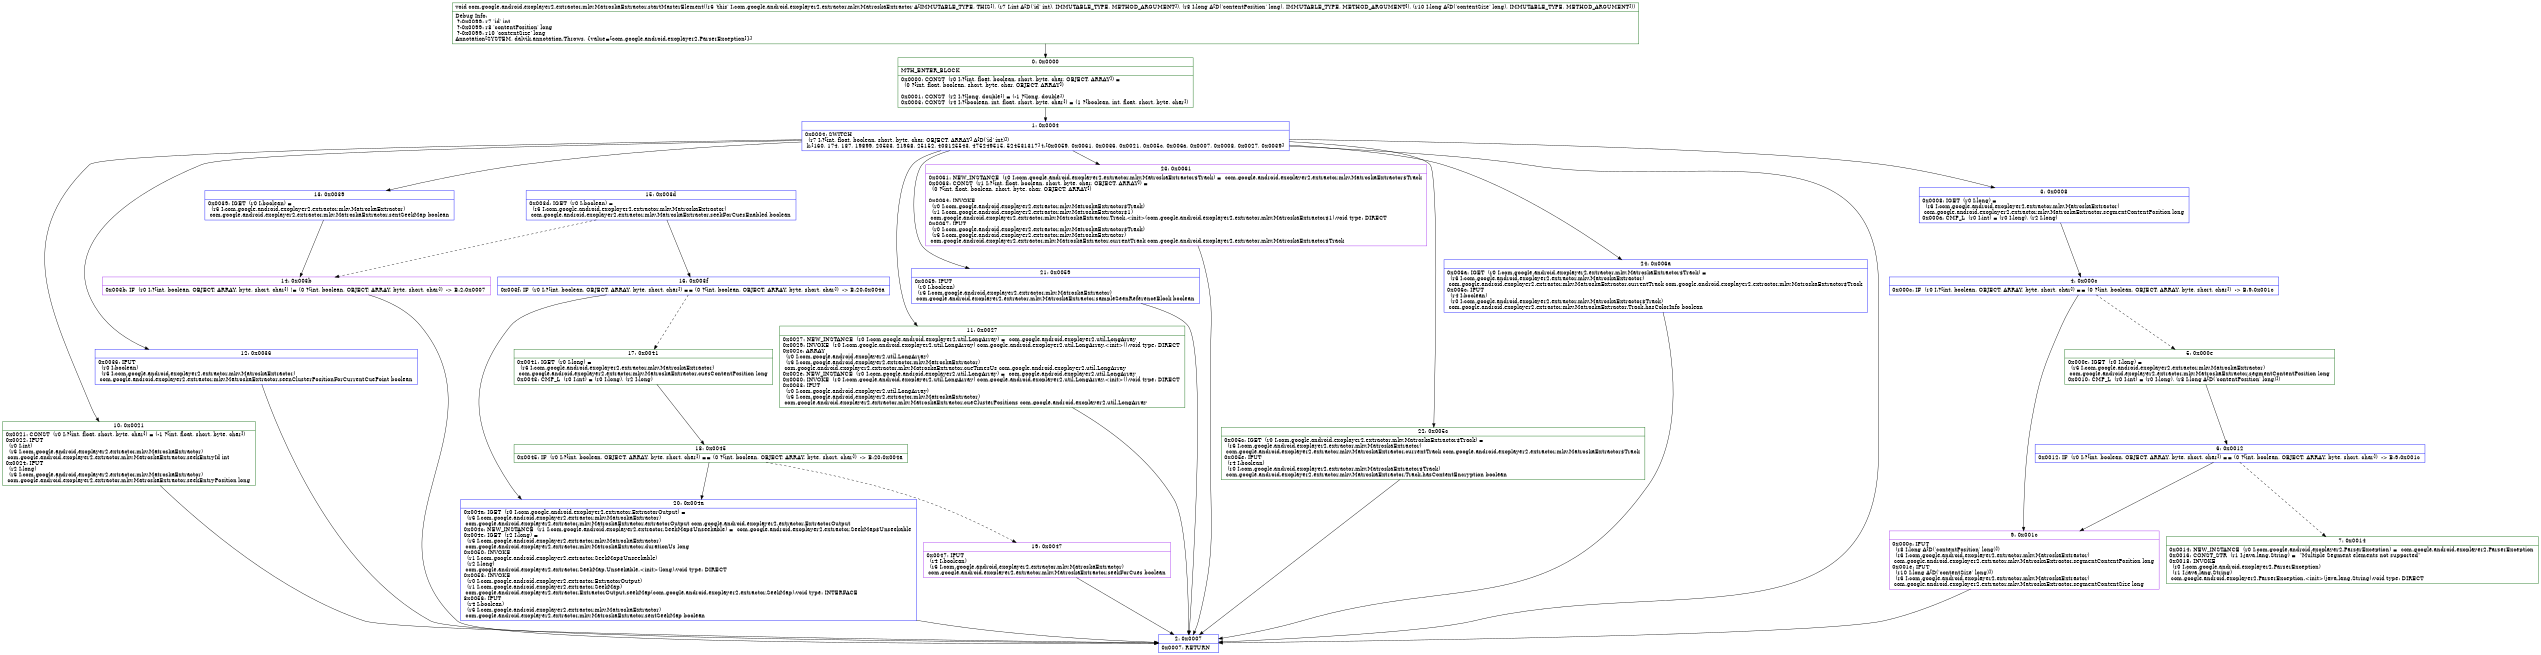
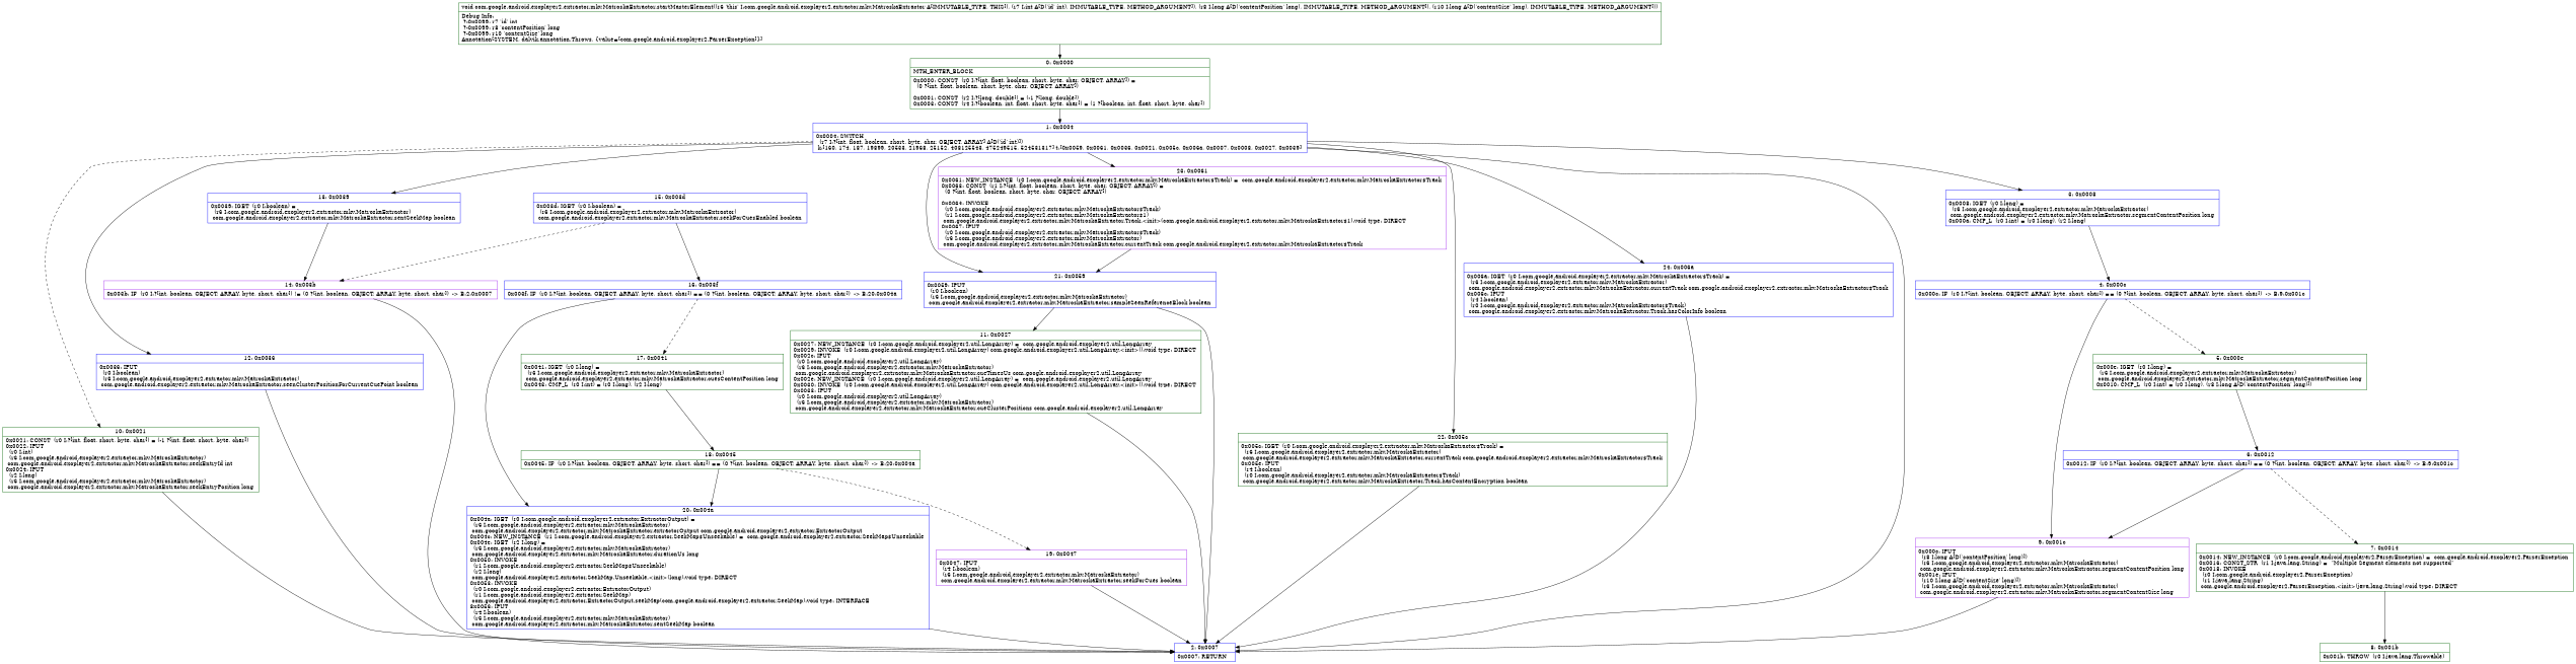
  digraph {
    node [color=blue shape=record]
    n1 [color=darkgreen label="{0\:\ 0x0000|MTH_ENTER_BLOCK\l|0x0000: CONST  (r0 I:?[int, float, boolean, short, byte, char, OBJECT, ARRAY]) = \l  (0 ?[int, float, boolean, short, byte, char, OBJECT, ARRAY])\l \l0x0001: CONST  (r2 I:?[long, double]) = (\-1 ?[long, double]) \l0x0003: CONST  (r4 I:?[boolean, int, float, short, byte, char]) = (1 ?[boolean, int, float, short, byte, char]) \l}"]
    n2 [label="{1\:\ 0x0004|0x0004: SWITCH  \l  (r7 I:?[int, float, boolean, short, byte, char, OBJECT, ARRAY] A[D('id' int)])\l k:[160, 174, 187, 19899, 20533, 21968, 25152, 408125543, 475249515, 524531317] t:[0x0059, 0x0061, 0x0036, 0x0021, 0x005c, 0x006a, 0x0007, 0x0008, 0x0027, 0x0039] \l}"]
    n3 [label="{2\:\ 0x0007|0x0007: RETURN   \l}"]
    n4 [label="{3\:\ 0x0008|0x0008: IGET  (r0 I:long) = \l  (r6 I:com.google.android.exoplayer2.extractor.mkv.MatroskaExtractor)\l com.google.android.exoplayer2.extractor.mkv.MatroskaExtractor.segmentContentPosition long \l0x000a: CMP_L  (r0 I:int) = (r0 I:long), (r2 I:long) \l}"]
    n5 [color=darkgreen label="{10\:\ 0x0021|0x0021: CONST  (r0 I:?[int, float, short, byte, char]) = (\-1 ?[int, float, short, byte, char]) \l0x0022: IPUT  \l  (r0 I:int)\l  (r6 I:com.google.android.exoplayer2.extractor.mkv.MatroskaExtractor)\l com.google.android.exoplayer2.extractor.mkv.MatroskaExtractor.seekEntryId int \l0x0024: IPUT  \l  (r2 I:long)\l  (r6 I:com.google.android.exoplayer2.extractor.mkv.MatroskaExtractor)\l com.google.android.exoplayer2.extractor.mkv.MatroskaExtractor.seekEntryPosition long \l}"]
-   n6 [color=darkgreen label="{11\:\ 0x0027|0x0027: NEW_INSTANCE  (r0 I:com.google.android.exoplayer2.util.LongArray) =  com.google.android.exoplayer2.util.LongArray \l0x0029: INVOKE  (r0 I:com.google.android.exoplayer2.util.LongArray) com.google.android.exoplayer2.util.LongArray.\<init\>():void type: DIRECT \l0x002c: ARRAY  \l  (r0 I:com.google.android.exoplayer2.util.LongArray)\l  (r6 I:com.google.android.exoplayer2.extractor.mkv.MatroskaExtractor)\l com.google.android.exoplayer2.extractor.mkv.MatroskaExtractor.cueTimesUs com.google.android.exoplayer2.util.LongArray \l0x002e: NEW_INSTANCE  (r0 I:com.google.android.exoplayer2.util.LongArray) =  com.google.android.exoplayer2.util.LongArray \l0x0030: INVOKE  (r0 I:com.google.android.exoplayer2.util.LongArray) com.google.android.exoplayer2.util.LongArray.\<init\>():void type: DIRECT \l0x0033: IPUT  \l  (r0 I:com.google.android.exoplayer2.util.LongArray)\l  (r6 I:com.google.android.exoplayer2.extractor.mkv.MatroskaExtractor)\l com.google.android.exoplayer2.extractor.mkv.MatroskaExtractor.cueClusterPositions com.google.android.exoplayer2.util.LongArray \l}"]
+   n6 [color=darkgreen label="{11\:\ 0x0027|0x0027: NEW_INSTANCE  (r0 I:com.google.android.exoplayer2.util.LongArray) =  com.google.android.exoplayer2.util.LongArray \l0x0029: INVOKE  (r0 I:com.google.android.exoplayer2.util.LongArray) com.google.android.exoplayer2.util.LongArray.\<init\>():void type: DIRECT \l0x002c: IPUT  \l  (r0 I:com.google.android.exoplayer2.util.LongArray)\l  (r6 I:com.google.android.exoplayer2.extractor.mkv.MatroskaExtractor)\l com.google.android.exoplayer2.extractor.mkv.MatroskaExtractor.cueTimesUs com.google.android.exoplayer2.util.LongArray \l0x002e: NEW_INSTANCE  (r0 I:com.google.android.exoplayer2.util.LongArray) =  com.google.android.exoplayer2.util.LongArray \l0x0030: INVOKE  (r0 I:com.google.android.exoplayer2.util.LongArray) com.google.android.exoplayer2.util.LongArray.\<init\>():void type: DIRECT \l0x0033: IPUT  \l  (r0 I:com.google.android.exoplayer2.util.LongArray)\l  (r6 I:com.google.android.exoplayer2.extractor.mkv.MatroskaExtractor)\l com.google.android.exoplayer2.extractor.mkv.MatroskaExtractor.cueClusterPositions com.google.android.exoplayer2.util.LongArray \l}"]
    n7 [label="{12\:\ 0x0036|0x0036: IPUT  \l  (r0 I:boolean)\l  (r6 I:com.google.android.exoplayer2.extractor.mkv.MatroskaExtractor)\l com.google.android.exoplayer2.extractor.mkv.MatroskaExtractor.seenClusterPositionForCurrentCuePoint boolean \l}"]
    n8 [label="{13\:\ 0x0039|0x0039: IGET  (r0 I:boolean) = \l  (r6 I:com.google.android.exoplayer2.extractor.mkv.MatroskaExtractor)\l com.google.android.exoplayer2.extractor.mkv.MatroskaExtractor.sentSeekMap boolean \l}"]
    n9 [label="{21\:\ 0x0059|0x0059: IPUT  \l  (r0 I:boolean)\l  (r6 I:com.google.android.exoplayer2.extractor.mkv.MatroskaExtractor)\l com.google.android.exoplayer2.extractor.mkv.MatroskaExtractor.sampleSeenReferenceBlock boolean \l}"]
    n10 [color=darkgreen label="{22\:\ 0x005c|0x005c: IGET  (r0 I:com.google.android.exoplayer2.extractor.mkv.MatroskaExtractor$Track) = \l  (r6 I:com.google.android.exoplayer2.extractor.mkv.MatroskaExtractor)\l com.google.android.exoplayer2.extractor.mkv.MatroskaExtractor.currentTrack com.google.android.exoplayer2.extractor.mkv.MatroskaExtractor$Track \l0x005e: IPUT  \l  (r4 I:boolean)\l  (r0 I:com.google.android.exoplayer2.extractor.mkv.MatroskaExtractor$Track)\l com.google.android.exoplayer2.extractor.mkv.MatroskaExtractor.Track.hasContentEncryption boolean \l}"]
    n11 [color=purple label="{23\:\ 0x0061|0x0061: NEW_INSTANCE  (r0 I:com.google.android.exoplayer2.extractor.mkv.MatroskaExtractor$Track) =  com.google.android.exoplayer2.extractor.mkv.MatroskaExtractor$Track \l0x0063: CONST  (r1 I:?[int, float, boolean, short, byte, char, OBJECT, ARRAY]) = \l  (0 ?[int, float, boolean, short, byte, char, OBJECT, ARRAY])\l \l0x0064: INVOKE  \l  (r0 I:com.google.android.exoplayer2.extractor.mkv.MatroskaExtractor$Track)\l  (r1 I:com.google.android.exoplayer2.extractor.mkv.MatroskaExtractor$1)\l com.google.android.exoplayer2.extractor.mkv.MatroskaExtractor.Track.\<init\>(com.google.android.exoplayer2.extractor.mkv.MatroskaExtractor$1):void type: DIRECT \l0x0067: IPUT  \l  (r0 I:com.google.android.exoplayer2.extractor.mkv.MatroskaExtractor$Track)\l  (r6 I:com.google.android.exoplayer2.extractor.mkv.MatroskaExtractor)\l com.google.android.exoplayer2.extractor.mkv.MatroskaExtractor.currentTrack com.google.android.exoplayer2.extractor.mkv.MatroskaExtractor$Track \l}"]
    n12 [label="{24\:\ 0x006a|0x006a: IGET  (r0 I:com.google.android.exoplayer2.extractor.mkv.MatroskaExtractor$Track) = \l  (r6 I:com.google.android.exoplayer2.extractor.mkv.MatroskaExtractor)\l com.google.android.exoplayer2.extractor.mkv.MatroskaExtractor.currentTrack com.google.android.exoplayer2.extractor.mkv.MatroskaExtractor$Track \l0x006c: IPUT  \l  (r4 I:boolean)\l  (r0 I:com.google.android.exoplayer2.extractor.mkv.MatroskaExtractor$Track)\l com.google.android.exoplayer2.extractor.mkv.MatroskaExtractor.Track.hasColorInfo boolean \l}"]
    n13 [label="{4\:\ 0x000c|0x000c: IF  (r0 I:?[int, boolean, OBJECT, ARRAY, byte, short, char]) == (0 ?[int, boolean, OBJECT, ARRAY, byte, short, char])  \-\> B:9:0x001c \l}"]
    n14 [color=purple label="{14\:\ 0x003b|0x003b: IF  (r0 I:?[int, boolean, OBJECT, ARRAY, byte, short, char]) != (0 ?[int, boolean, OBJECT, ARRAY, byte, short, char])  \-\> B:2:0x0007 \l}"]
    n15 [color=darkgreen label="{5\:\ 0x000e|0x000e: IGET  (r0 I:long) = \l  (r6 I:com.google.android.exoplayer2.extractor.mkv.MatroskaExtractor)\l com.google.android.exoplayer2.extractor.mkv.MatroskaExtractor.segmentContentPosition long \l0x0010: CMP_L  (r0 I:int) = (r0 I:long), (r8 I:long A[D('contentPosition' long)]) \l}"]
    n16 [color=purple label="{9\:\ 0x001c|0x000c: IPUT  \l  (r8 I:long A[D('contentPosition' long)])\l  (r6 I:com.google.android.exoplayer2.extractor.mkv.MatroskaExtractor)\l com.google.android.exoplayer2.extractor.mkv.MatroskaExtractor.segmentContentPosition long \l0x001e: IPUT  \l  (r10 I:long A[D('contentSize' long)])\l  (r6 I:com.google.android.exoplayer2.extractor.mkv.MatroskaExtractor)\l com.google.android.exoplayer2.extractor.mkv.MatroskaExtractor.segmentContentSize long \l}"]
    n17 [label="{6\:\ 0x0012|0x0012: IF  (r0 I:?[int, boolean, OBJECT, ARRAY, byte, short, char]) == (0 ?[int, boolean, OBJECT, ARRAY, byte, short, char])  \-\> B:9:0x001c \l}"]
    n18 [color=darkgreen label="{7\:\ 0x0014|0x0014: NEW_INSTANCE  (r0 I:com.google.android.exoplayer2.ParserException) =  com.google.android.exoplayer2.ParserException \l0x0016: CONST_STR  (r1 I:java.lang.String) =  \"Multiple Segment elements not supported\" \l0x0018: INVOKE  \l  (r0 I:com.google.android.exoplayer2.ParserException)\l  (r1 I:java.lang.String)\l com.google.android.exoplayer2.ParserException.\<init\>(java.lang.String):void type: DIRECT \l}"]
+   n19 [color=darkgreen label="{8\:\ 0x001b|0x001b: THROW  (r0 I:java.lang.Throwable) \l}"]
    n20 [label="{15\:\ 0x003d|0x003d: IGET  (r0 I:boolean) = \l  (r6 I:com.google.android.exoplayer2.extractor.mkv.MatroskaExtractor)\l com.google.android.exoplayer2.extractor.mkv.MatroskaExtractor.seekForCuesEnabled boolean \l}"]
    n21 [label="{16\:\ 0x003f|0x003f: IF  (r0 I:?[int, boolean, OBJECT, ARRAY, byte, short, char]) == (0 ?[int, boolean, OBJECT, ARRAY, byte, short, char])  \-\> B:20:0x004a \l}"]
    n22 [color=darkgreen label="{17\:\ 0x0041|0x0041: IGET  (r0 I:long) = \l  (r6 I:com.google.android.exoplayer2.extractor.mkv.MatroskaExtractor)\l com.google.android.exoplayer2.extractor.mkv.MatroskaExtractor.cuesContentPosition long \l0x0043: CMP_L  (r0 I:int) = (r0 I:long), (r2 I:long) \l}"]
    n23 [label="{20\:\ 0x004a|0x004a: IGET  (r0 I:com.google.android.exoplayer2.extractor.ExtractorOutput) = \l  (r6 I:com.google.android.exoplayer2.extractor.mkv.MatroskaExtractor)\l com.google.android.exoplayer2.extractor.mkv.MatroskaExtractor.extractorOutput com.google.android.exoplayer2.extractor.ExtractorOutput \l0x004c: NEW_INSTANCE  (r1 I:com.google.android.exoplayer2.extractor.SeekMap$Unseekable) =  com.google.android.exoplayer2.extractor.SeekMap$Unseekable \l0x004e: IGET  (r2 I:long) = \l  (r6 I:com.google.android.exoplayer2.extractor.mkv.MatroskaExtractor)\l com.google.android.exoplayer2.extractor.mkv.MatroskaExtractor.durationUs long \l0x0050: INVOKE  \l  (r1 I:com.google.android.exoplayer2.extractor.SeekMap$Unseekable)\l  (r2 I:long)\l com.google.android.exoplayer2.extractor.SeekMap.Unseekable.\<init\>(long):void type: DIRECT \l0x0053: INVOKE  \l  (r0 I:com.google.android.exoplayer2.extractor.ExtractorOutput)\l  (r1 I:com.google.android.exoplayer2.extractor.SeekMap)\l com.google.android.exoplayer2.extractor.ExtractorOutput.seekMap(com.google.android.exoplayer2.extractor.SeekMap):void type: INTERFACE \l8x0056: IPUT  \l  (r4 I:boolean)\l  (r6 I:com.google.android.exoplayer2.extractor.mkv.MatroskaExtractor)\l com.google.android.exoplayer2.extractor.mkv.MatroskaExtractor.sentSeekMap boolean \l}"]
    n24 [color=darkgreen label="{18\:\ 0x0045|0x0045: IF  (r0 I:?[int, boolean, OBJECT, ARRAY, byte, short, char]) == (0 ?[int, boolean, OBJECT, ARRAY, byte, short, char])  \-\> B:20:0x004a \l}"]
    n25 [color=purple label="{19\:\ 0x0047|0x0047: IPUT  \l  (r4 I:boolean)\l  (r6 I:com.google.android.exoplayer2.extractor.mkv.MatroskaExtractor)\l com.google.android.exoplayer2.extractor.mkv.MatroskaExtractor.seekForCues boolean \l}"]
    n26 [color=darkgreen label="{void com.google.android.exoplayer2.extractor.mkv.MatroskaExtractor.startMasterElement((r6 'this' I:com.google.android.exoplayer2.extractor.mkv.MatroskaExtractor A[IMMUTABLE_TYPE, THIS]), (r7 I:int A[D('id' int), IMMUTABLE_TYPE, METHOD_ARGUMENT]), (r8 I:long A[D('contentPosition' long), IMMUTABLE_TYPE, METHOD_ARGUMENT]), (r10 I:long A[D('contentSize' long), IMMUTABLE_TYPE, METHOD_ARGUMENT]))  | Debug Info:\l  ?\-0x0099: r7 'id' int\l  ?\-0x0099: r8 'contentPosition' long\l  ?\-0x0099: r10 'contentSize' long\lAnnotation[SYSTEM, dalvik.annotation.Throws, \{value=[com.google.android.exoplayer2.ParserException]\}]\l}"]
    n1 -> n2
    n2 -> n3
    n2 -> n4
-   n2 -> n5
-   n2 -> n6
+   n2 -> n5 [style=dashed]
+   n9 -> n6
    n2 -> n7
    n2 -> n8
    n2 -> n9
    n2 -> n10
    n2 -> n11
    n2 -> n12
    n4 -> n13
    n5 -> n3
    n6 -> n3
    n7 -> n3
    n8 -> n14
    n9 -> n3
    n10 -> n3
-   n11 -> n3
+   n11 -> n9
    n12 -> n3
    n13 -> n15 [style=dashed]
    n13 -> n16
    n14 -> n3
    n15 -> n17
    n16 -> n3
    n17 -> n16
    n17 -> n18 [style=dashed]
+   n18 -> n19
    n20 -> n14 [style=dashed]
    n20 -> n21
    n21 -> n22 [style=dashed]
    n21 -> n23
    n22 -> n24
    n23 -> n3
    n24 -> n23
    n24 -> n25 [style=dashed]
    n25 -> n3
    n26 -> n1
  }
